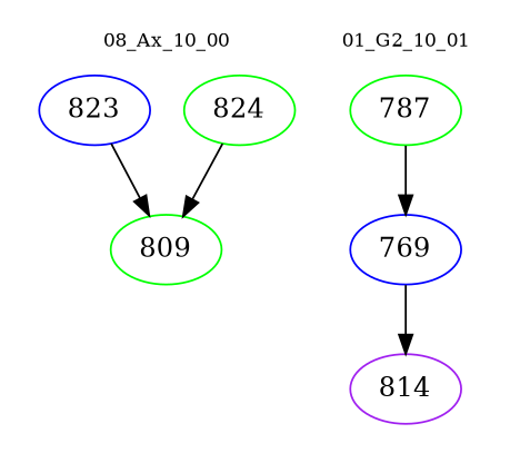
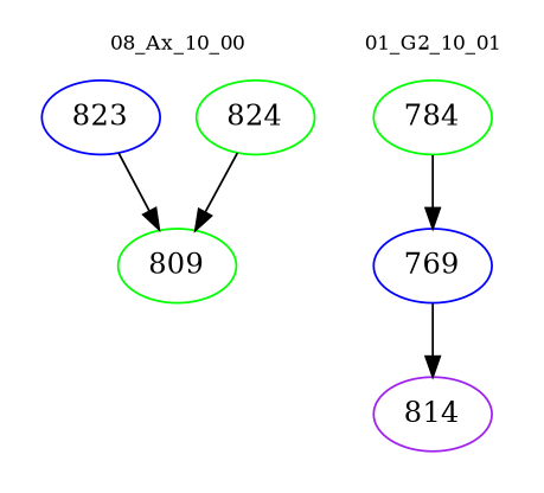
  digraph {
    node [color=green]
    edge [color=black]
    n1 [label=824]
    n2 [label=809]
    n3 [color=blue label=823]
-   n4 [label=787]
+   n4 [label=784]
    n5 [color=blue label=769]
    n6 [color=purple label=814]
    subgraph cluster_1 {
      color=white
      fontsize=10
      label="08_Ax_10_00"
      n1
      n2
      n3
    }
    subgraph cluster_2 {
      color=white
      fontsize=10
      label="01_G2_10_01"
      n4
      n5
      n6
    }
    n1 -> n2
    n3 -> n2
    n4 -> n5
    n5 -> n6
  }
